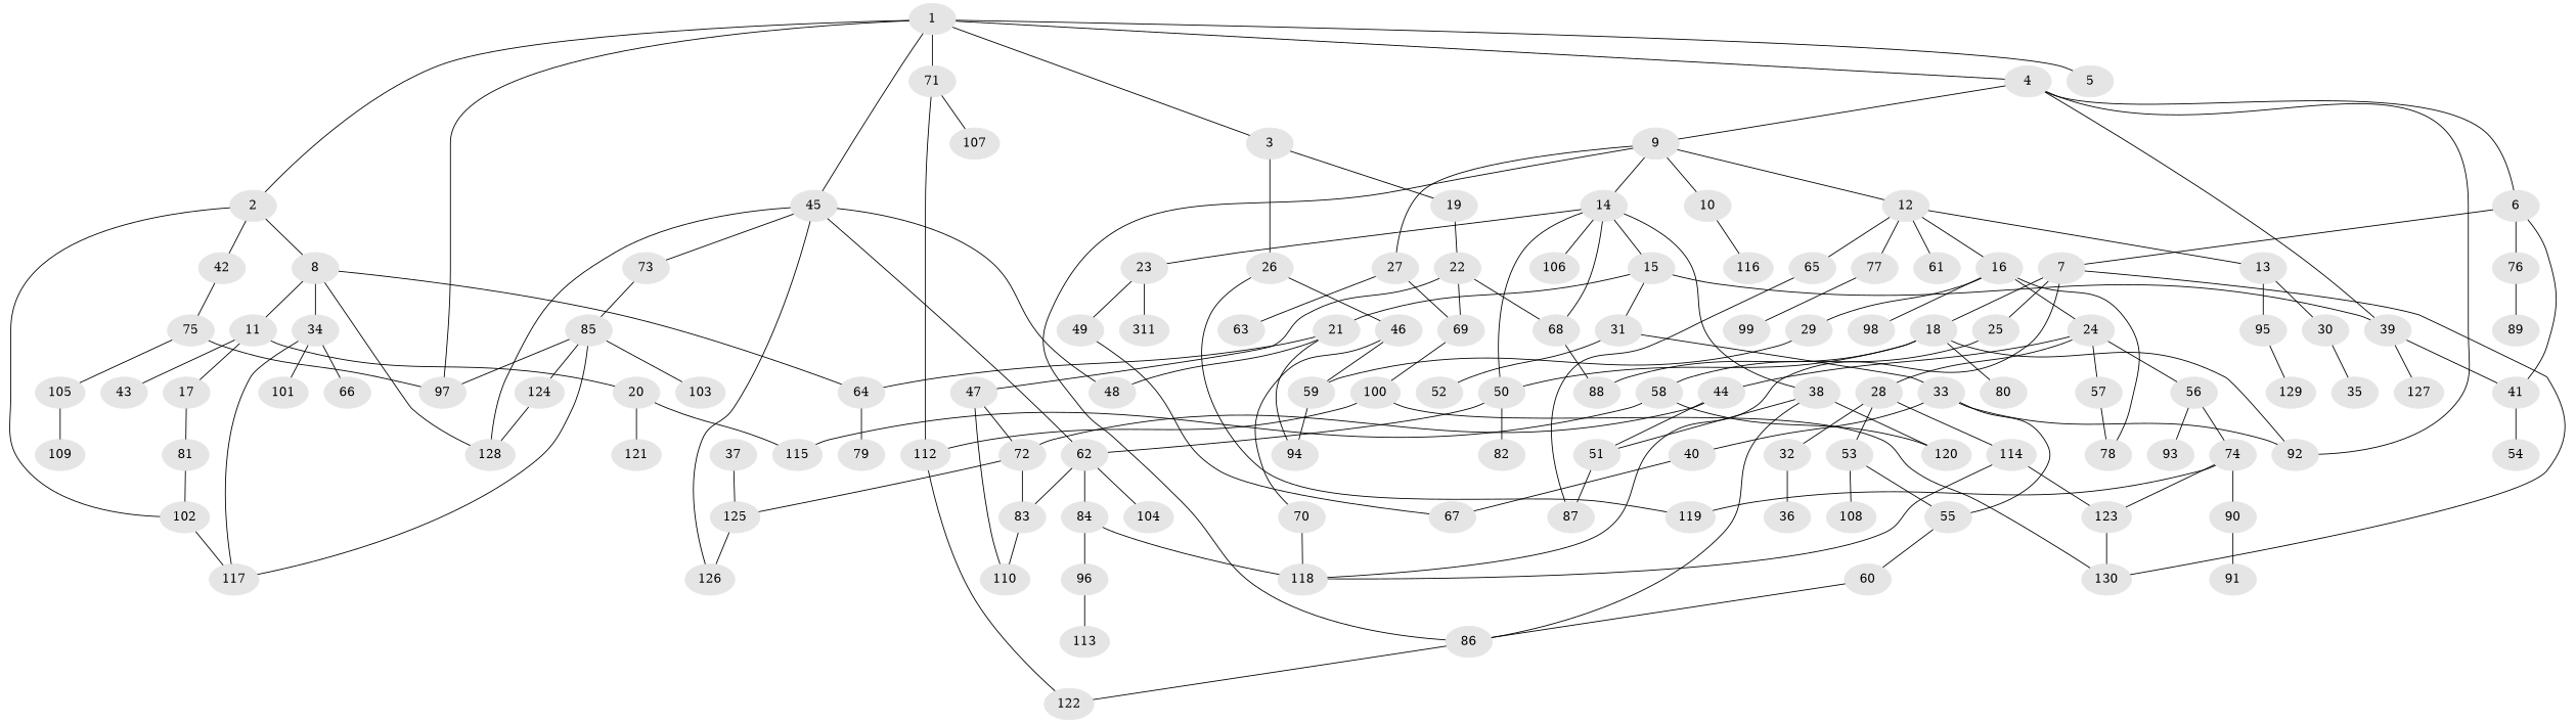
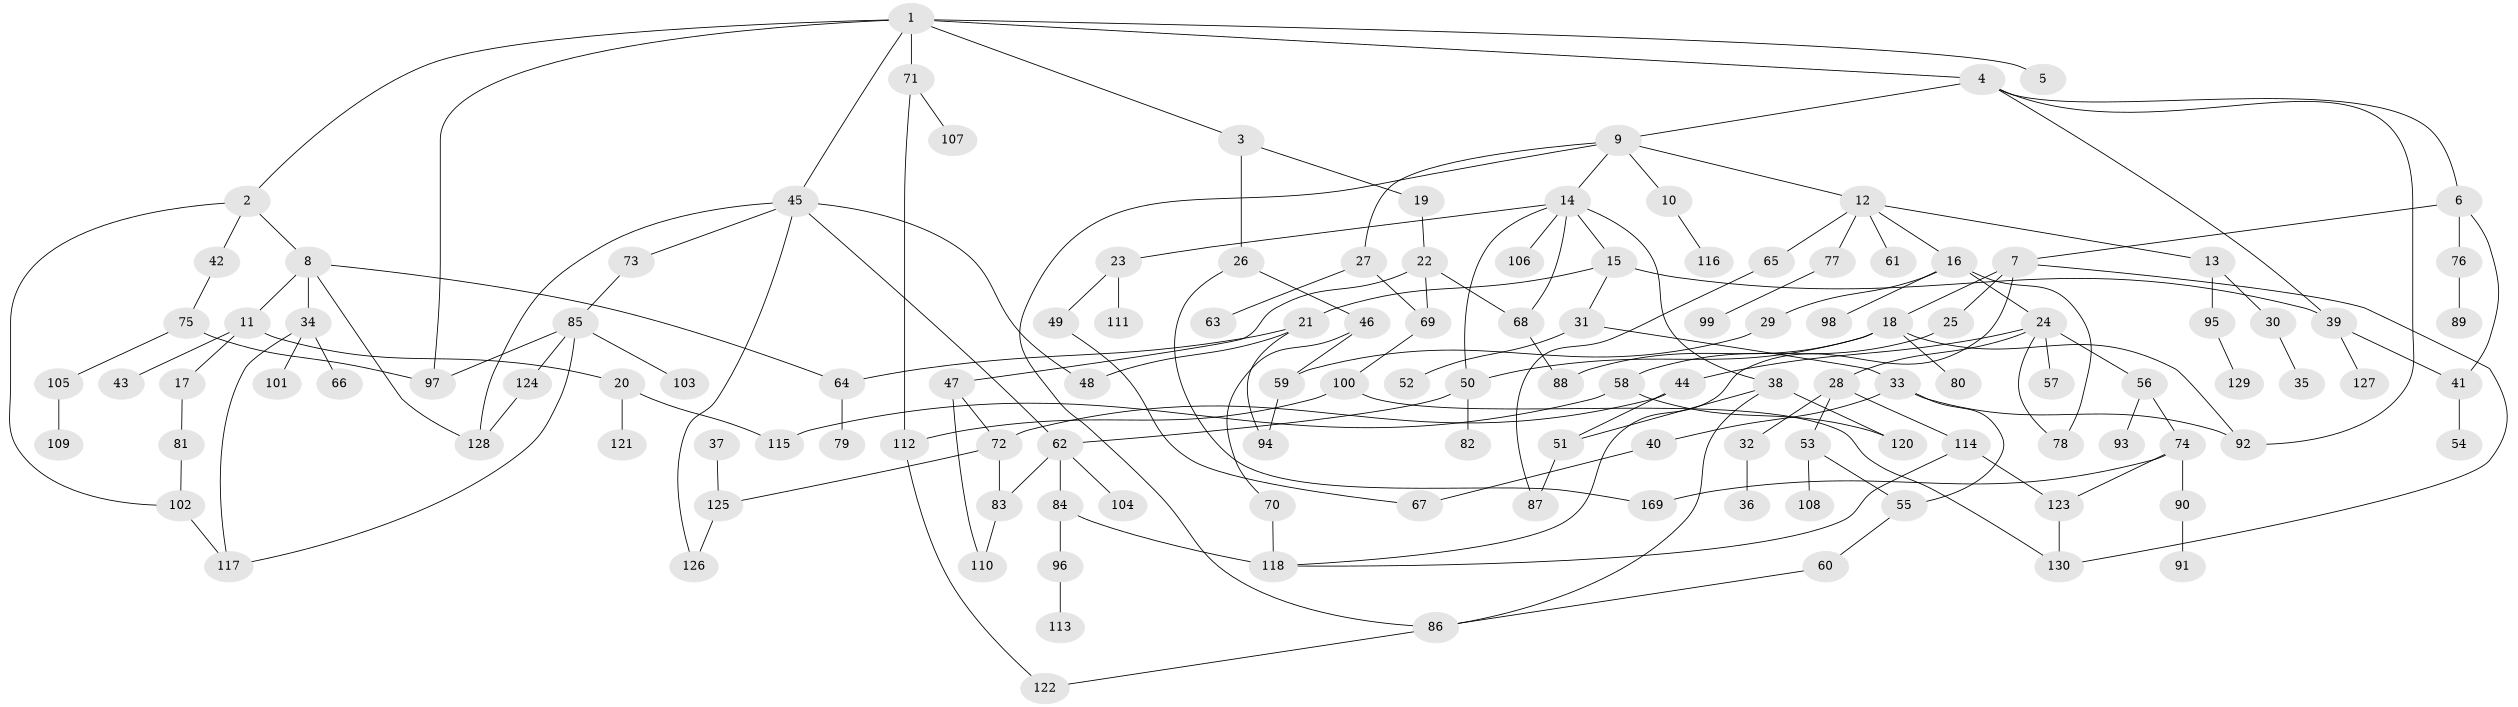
  graph {
    node [color=gray90 style=filled]
    1
    2
    3
    4
    5
    45
    71
    97
    8
    42
    102
    19
    26
    6
    9
    39
    92
    128
    48
    62
    73
    126
    107
    112
    11
    34
    64
    75
    117
    22
    46
-   119
+   119 [label=169]
    7
    41
    76
    10
    12
    14
    27
    86
    127
    18
    25
    118
    130
    54
    89
    50
    80
    88
    58
    17
    20
    43
    66
    101
    79
    116
    13
    16
    61
    65
    77
    15
    23
    38
    68
    106
    69
    63
    122
    81
    115
    121
    30
    95
    24
    29
    78
    98
    87
    99
    35
    129
    21
    31
    49
-   111 [label=311]
+   111
    51
    120
    82
    94
    33
    52
    28
    44
    56
    57
    59
    47
    72
    110
    100
    67
    32
    53
    114
    74
    93
    70
    36
    55
    108
    123
    37
    125
    40
    60
    83
    105
    84
    104
    85
    90
    96
    103
    124
    91
    109
    113
    1 -- 2
    1 -- 3
    1 -- 4
    1 -- 5
    1 -- 45
    1 -- 71
    1 -- 97
    2 -- 8
    2 -- 42
    2 -- 102
    3 -- 19
    3 -- 26
    4 -- 6
    4 -- 9
    4 -- 39
    4 -- 92
    45 -- 128
    45 -- 48
    45 -- 62
    45 -- 73
    45 -- 126
    71 -- 107
    71 -- 112
    8 -- 128
    8 -- 11
    8 -- 34
    8 -- 64
    42 -- 75
    102 -- 117
    19 -- 22
    26 -- 46
    26 -- 119
    6 -- 7
    6 -- 41
    6 -- 76
    9 -- 10
    9 -- 12
    9 -- 14
    9 -- 27
    9 -- 86
    39 -- 41
    39 -- 127
    62 -- 83
    62 -- 84
    62 -- 104
    73 -- 85
    112 -- 122
    11 -- 17
    11 -- 20
    11 -- 43
    34 -- 117
    34 -- 66
    34 -- 101
    64 -- 79
    75 -- 97
    75 -- 105
    22 -- 68
    22 -- 69
    22 -- 47
    46 -- 59
    46 -- 70
    7 -- 18
    7 -- 25
    7 -- 118
    7 -- 130
    41 -- 54
    76 -- 89
    10 -- 116
    12 -- 13
    12 -- 16
    12 -- 61
    12 -- 65
    12 -- 77
    14 -- 50
    14 -- 15
    14 -- 23
    14 -- 38
    14 -- 68
    14 -- 106
    27 -- 69
    27 -- 63
    86 -- 122
    18 -- 92
    18 -- 50
    18 -- 80
    18 -- 88
    25 -- 58
    50 -- 62
    50 -- 82
    58 -- 115
    58 -- 120
    17 -- 81
    20 -- 115
    20 -- 121
    13 -- 30
    13 -- 95
    16 -- 24
    16 -- 29
    16 -- 78
    16 -- 98
    65 -- 87
    77 -- 99
    15 -- 39
    15 -- 21
    15 -- 31
    23 -- 49
    23 -- 111
    38 -- 86
    38 -- 51
    38 -- 120
    68 -- 88
    69 -- 100
    81 -- 102
    30 -- 35
    95 -- 129
-   57 -- 78
+   24 -- 78
    24 -- 28
    24 -- 44
    24 -- 56
    24 -- 57
    29 -- 59
    21 -- 48
    21 -- 64
    21 -- 94
    31 -- 33
    31 -- 52
    49 -- 67
    51 -- 87
    33 -- 92
    33 -- 55
    33 -- 40
    28 -- 32
    28 -- 53
    28 -- 114
    44 -- 51
    44 -- 72
    56 -- 74
    56 -- 93
    59 -- 94
    47 -- 72
    47 -- 110
    72 -- 125
    72 -- 83
    100 -- 112
    100 -- 130
    32 -- 36
    53 -- 55
    53 -- 108
    114 -- 118
    114 -- 123
    74 -- 119
    74 -- 123
    74 -- 90
    70 -- 118
    55 -- 60
    123 -- 130
    37 -- 125
    125 -- 126
    40 -- 67
    60 -- 86
    83 -- 110
    105 -- 109
    84 -- 118
    84 -- 96
    85 -- 97
    85 -- 117
    85 -- 103
    85 -- 124
    90 -- 91
    96 -- 113
    124 -- 128
  }
